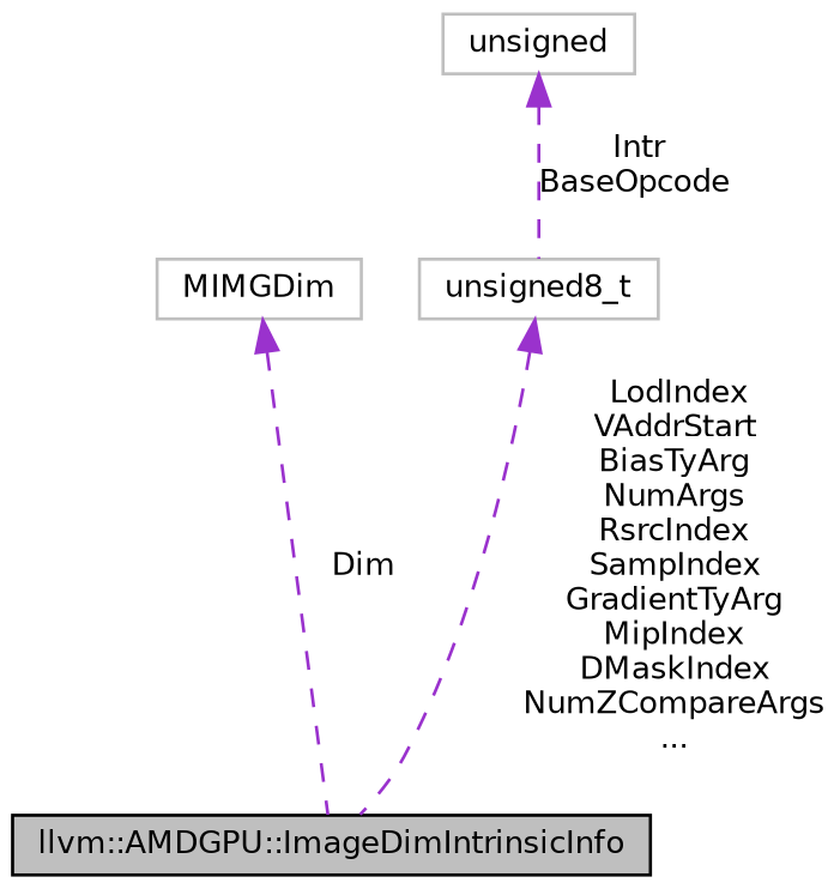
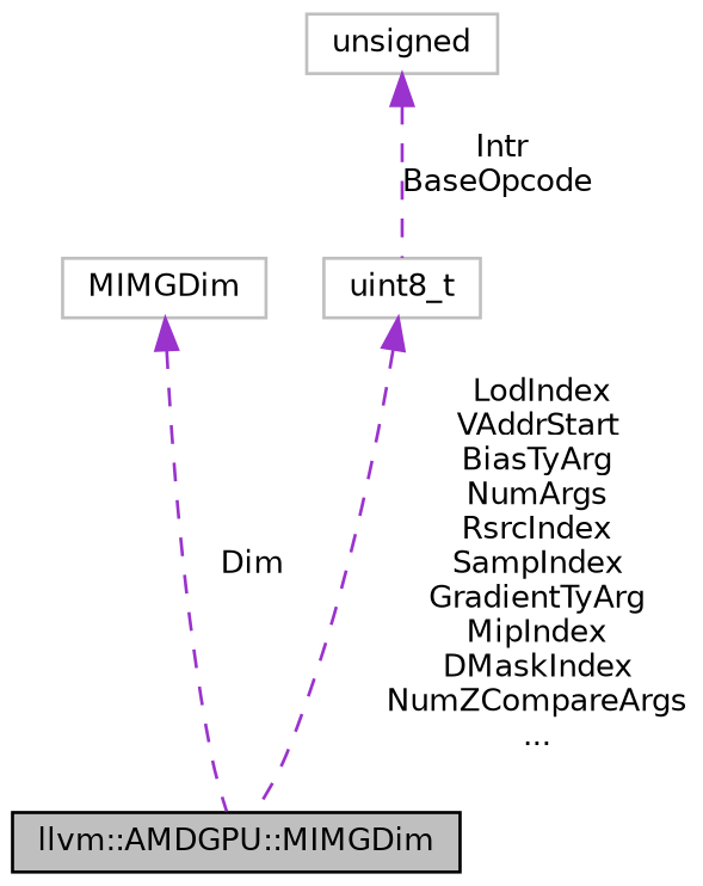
  digraph {
    node [color=grey75 fontname=Helvetica fontsize=10 shape=record]
    edge [color=darkorchid3 dir=back fontname=Helvetica fontsize=10 labelfontname=Helvetica labelfontsize=10 style=dashed]
-   n1 [color=black fillcolor=grey75 fontcolor=black height=0.2 label="llvm::AMDGPU::ImageDimIntrinsicInfo" style=filled width=0.4]
+   n1 [color=black fillcolor=grey75 fontcolor=black height=0.2 label="llvm::AMDGPU::MIMGDim" style=filled width=0.4]
    n2 [height=0.2 label=MIMGDim width=0.4]
-   n3 [height=0.2 label=unsigned8_t width=0.4]
+   n3 [height=0.2 label=uint8_t width=0.4]
    n4 [height=0.2 label=unsigned width=0.4]
    n2 -> n1 [label=" Dim"]
    n3 -> n1 [label=" LodIndex\nVAddrStart\nBiasTyArg\nNumArgs\nRsrcIndex\nSampIndex\nGradientTyArg\nMipIndex\nDMaskIndex\nNumZCompareArgs\n..."]
    n4 -> n3 [label=" Intr\nBaseOpcode"]
  }
